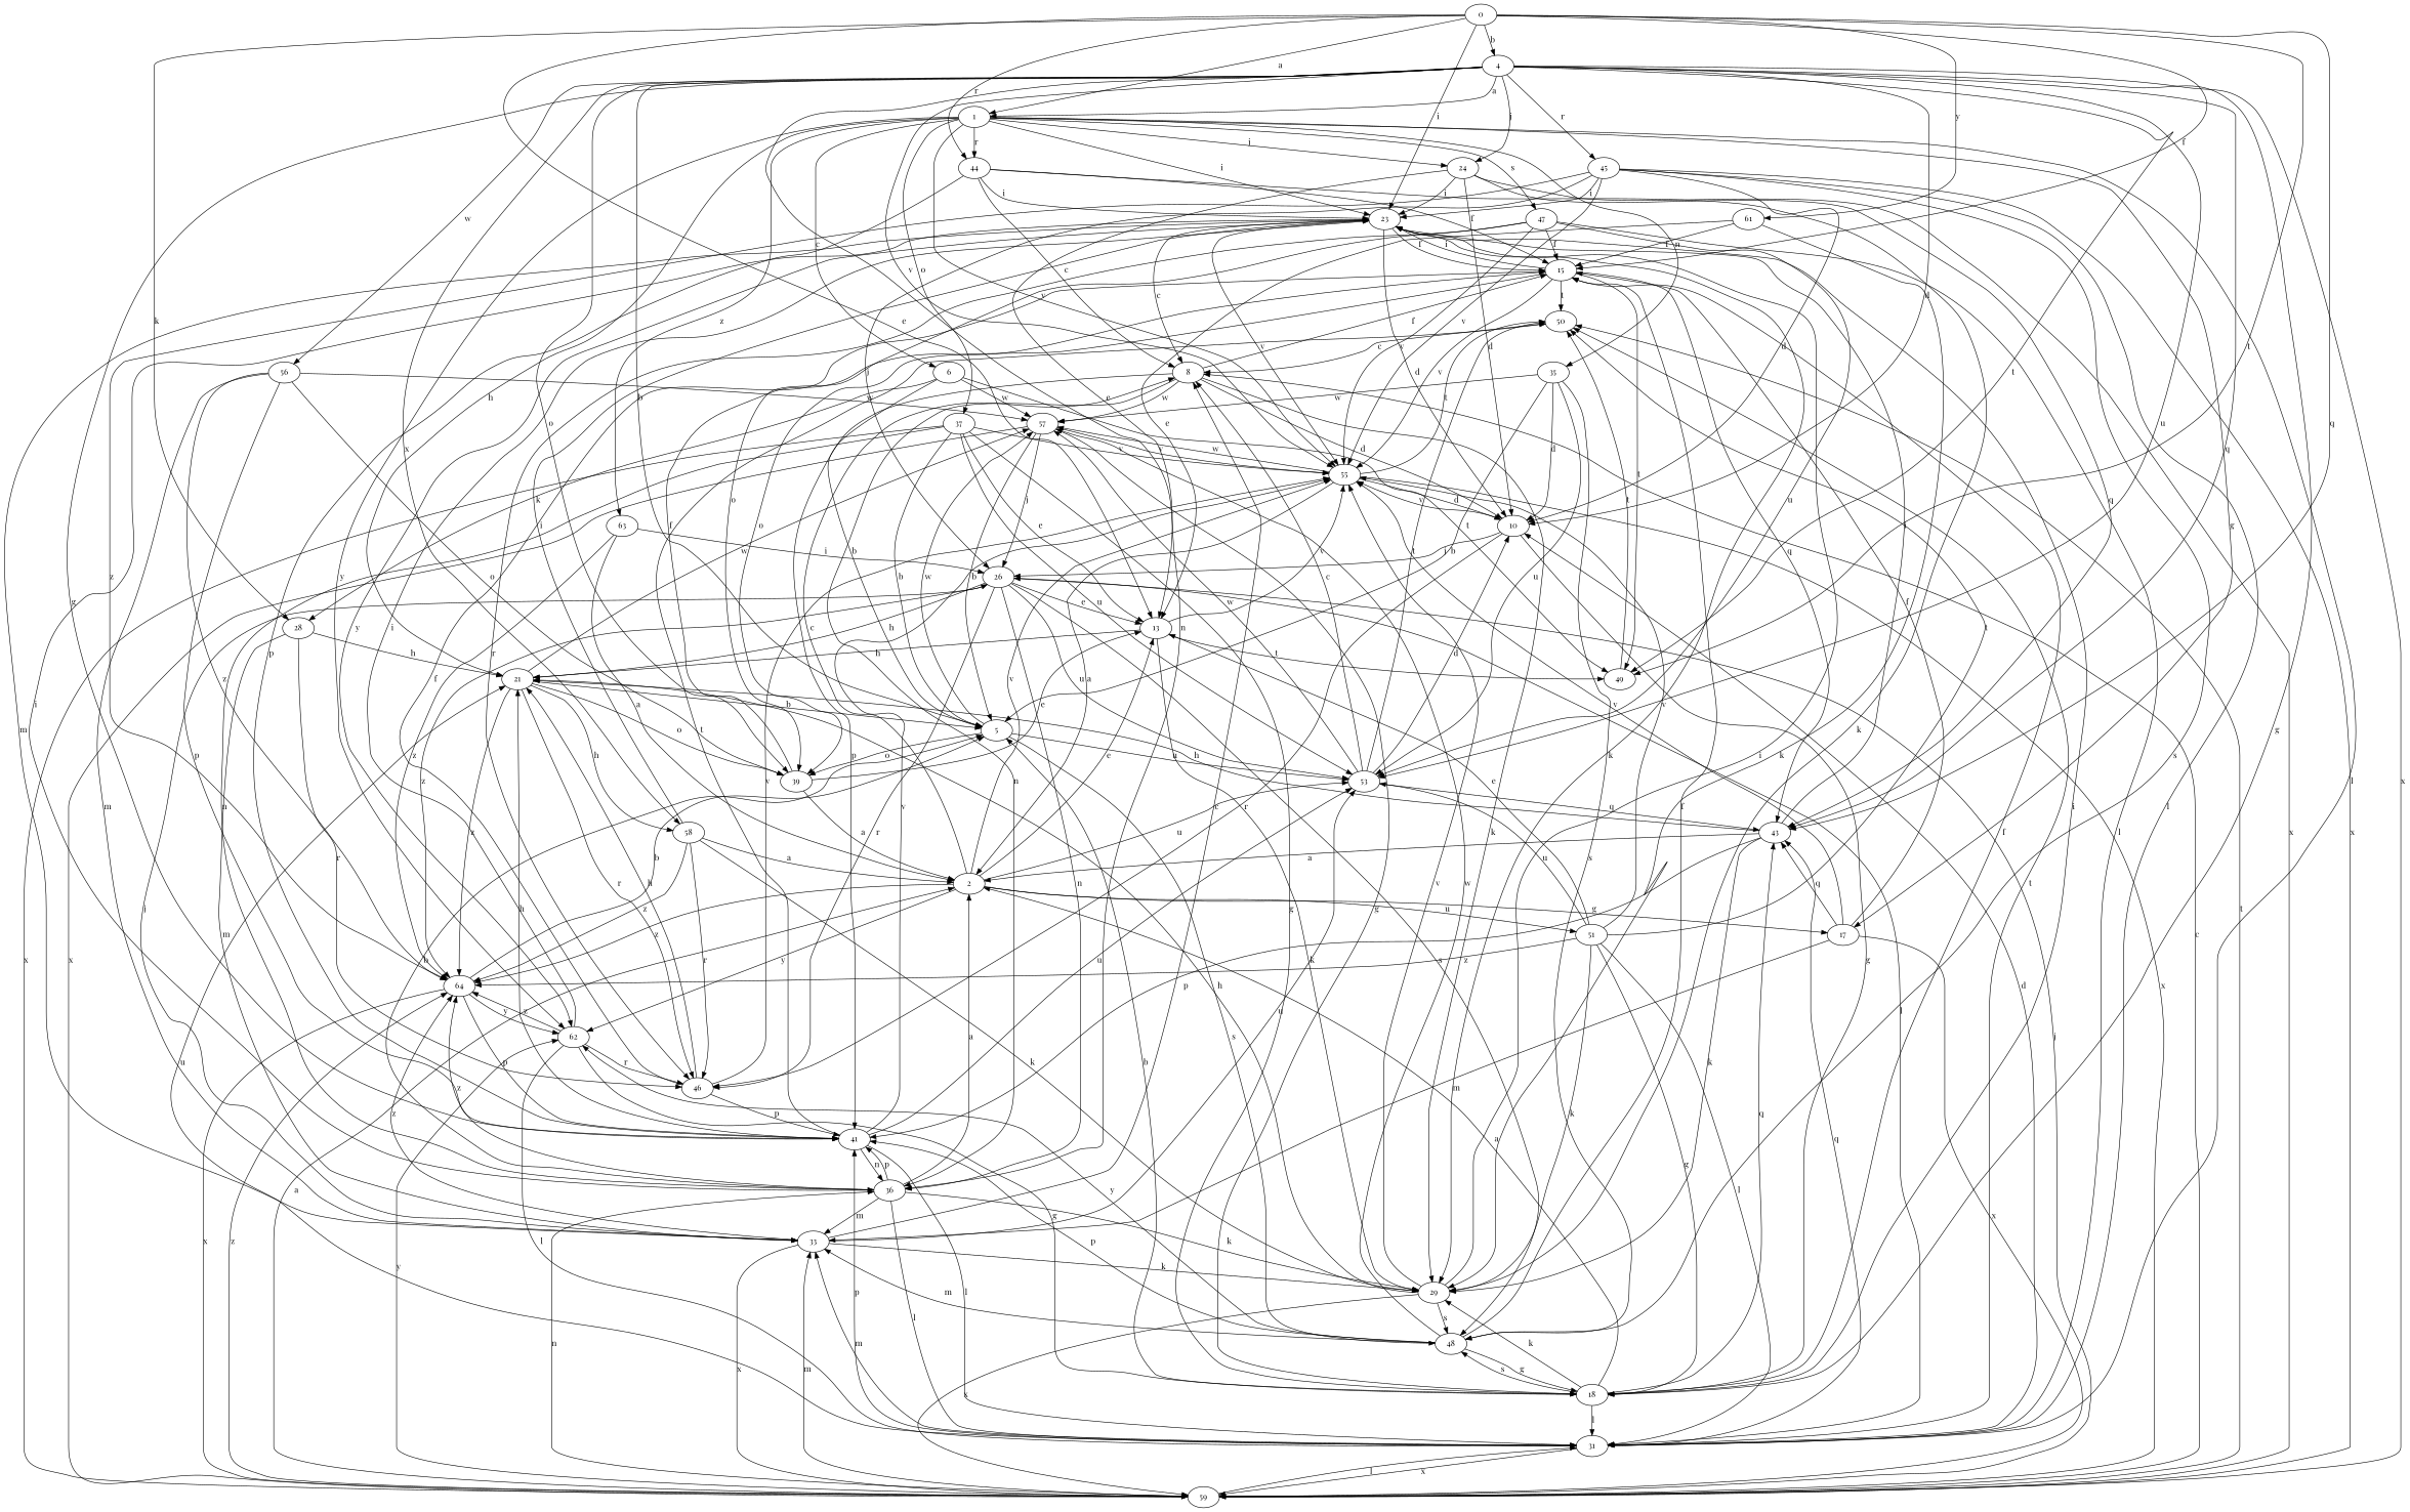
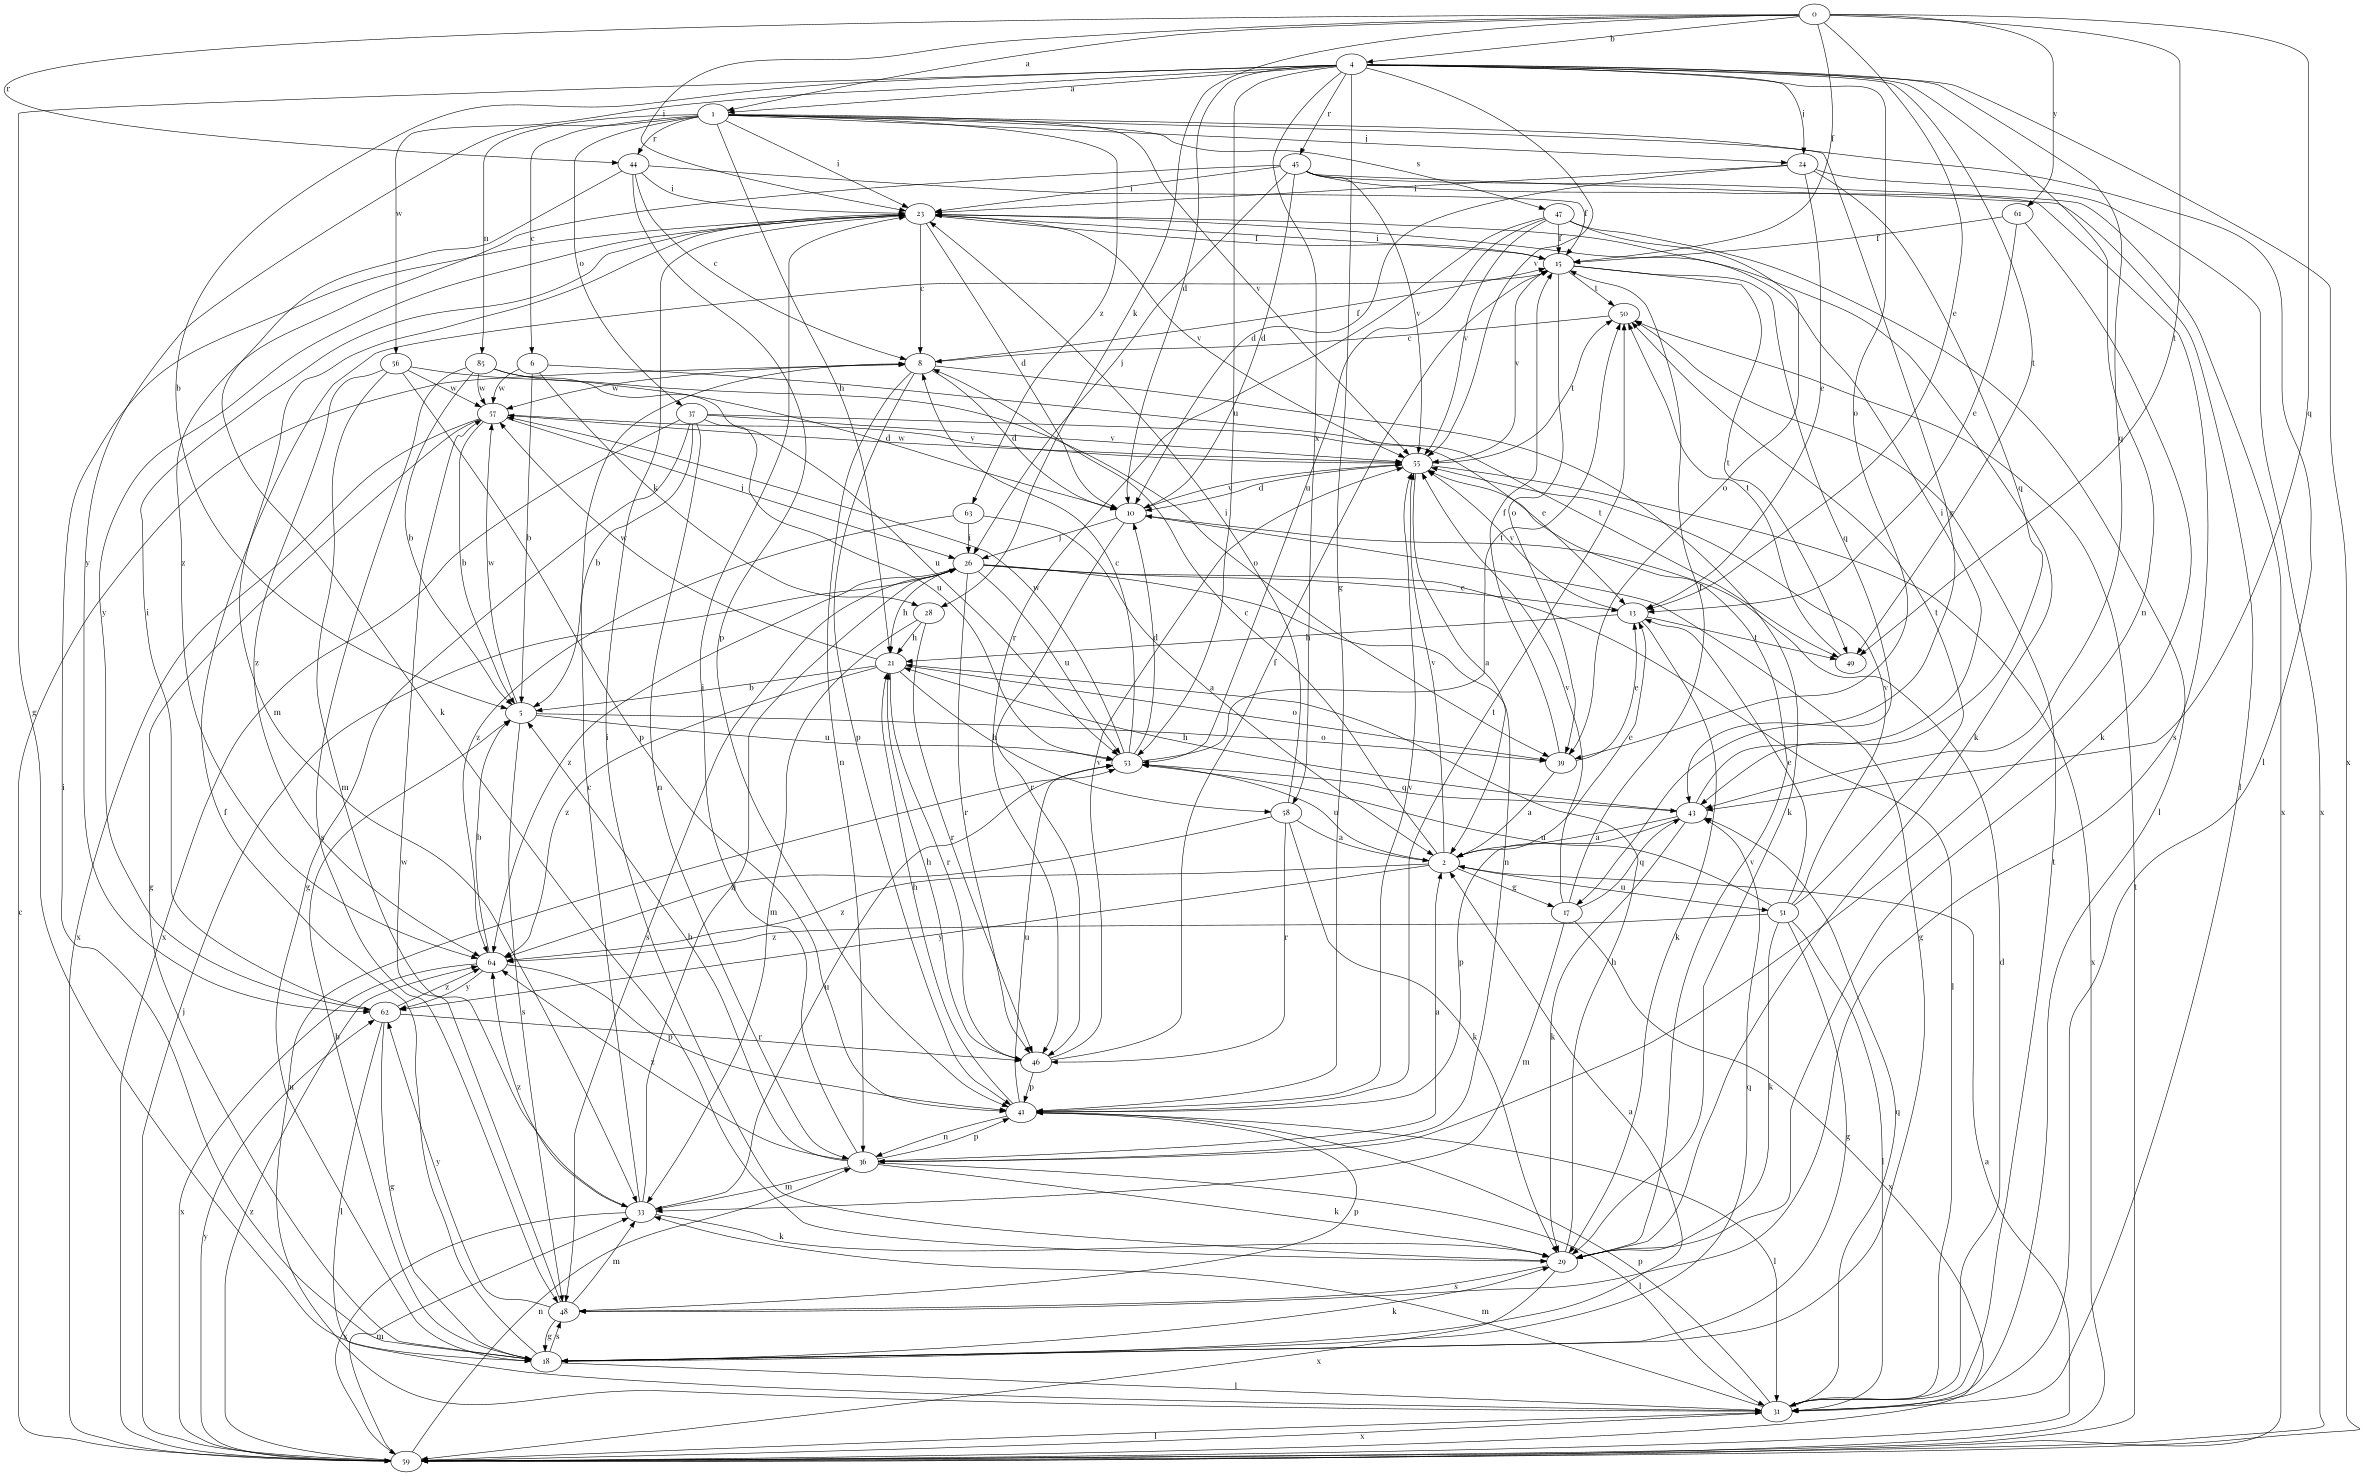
  strict digraph {
    fontname="Playfair Display"
    node [fontname="Playfair Display"]
    edge [fontname="Playfair Display"]
    0
    1
    4
    13
    15
    23
    28
    43
    44
    49
    61
    6
    17
    21
    24
    31
-   35
+   35 [label=85]
    37
    47
    55
    62
    63
    53
    5
    10
    18
    36
    39
    41
    45
    56
    58
    59
    29
    50
    8
    33
    46
    2
    57
    64
    48
    26
    51
    0 -> 1 [label=a]
    0 -> 4 [label=b]
    0 -> 13 [label=e]
    0 -> 15 [label=f]
    0 -> 23 [label=i]
    0 -> 28 [label=k]
    0 -> 43 [label=q]
    0 -> 44 [label=r]
    0 -> 49 [label=t]
    0 -> 61 [label=y]
    1 -> 23 [label=i]
    1 -> 44 [label=r]
    1 -> 6 [label=c]
    1 -> 17 [label=g]
    1 -> 21 [label=h]
    1 -> 24 [label=j]
    1 -> 31 [label=l]
    1 -> 35 [label=n]
    1 -> 37 [label=o]
    1 -> 47 [label=s]
    1 -> 55 [label=v]
    1 -> 62 [label=y]
    1 -> 63 [label=z]
    4 -> 1 [label=a]
    4 -> 43 [label=q]
    4 -> 49 [label=t]
    4 -> 24 [label=j]
    4 -> 55 [label=v]
    4 -> 53 [label=u]
    4 -> 5 [label=b]
    4 -> 10 [label=d]
    4 -> 18 [label=g]
    4 -> 36 [label=n]
    4 -> 39 [label=o]
    4 -> 41 [label=g]
    4 -> 45 [label=r]
    4 -> 56 [label=w]
    4 -> 58 [label=x]
    4 -> 59 [label=x]
    13 -> 49 [label=t]
    13 -> 21 [label=h]
    13 -> 55 [label=v]
    13 -> 29 [label=k]
    15 -> 23 [label=i]
    15 -> 43 [label=q]
    15 -> 49 [label=t]
    15 -> 55 [label=v]
    15 -> 39 [label=o]
    15 -> 50 [label=t]
    23 -> 15 [label=f]
    23 -> 55 [label=v]
    23 -> 62 [label=y]
    23 -> 10 [label=d]
    23 -> 29 [label=k]
    23 -> 8 [label=c]
    23 -> 33 [label=m]
    28 -> 21 [label=h]
    28 -> 33 [label=m]
    28 -> 46 [label=r]
    43 -> 23 [label=i]
    43 -> 21 [label=h]
    43 -> 41 [label=p]
    43 -> 29 [label=k]
    43 -> 2 [label=a]
    44 -> 15 [label=f]
    44 -> 23 [label=i]
    44 -> 41 [label=p]
    44 -> 29 [label=k]
    44 -> 8 [label=c]
    49 -> 50 [label=t]
    61 -> 13 [label=e]
    61 -> 15 [label=f]
    61 -> 29 [label=k]
    6 -> 28 [label=k]
    6 -> 49 [label=t]
    6 -> 5 [label=b]
    6 -> 57 [label=w]
    17 -> 15 [label=f]
    17 -> 43 [label=q]
    17 -> 55 [label=v]
    17 -> 59 [label=x]
    17 -> 33 [label=m]
    21 -> 5 [label=b]
    21 -> 39 [label=o]
    21 -> 58 [label=h]
    21 -> 46 [label=r]
    21 -> 57 [label=w]
    21 -> 64 [label=z]
    24 -> 13 [label=e]
    24 -> 23 [label=i]
    24 -> 43 [label=q]
    24 -> 10 [label=d]
    24 -> 59 [label=x]
    31 -> 43 [label=q]
-   31 -> 21 [label=u]
+   31 -> 53 [label=u]
    31 -> 10 [label=d]
    31 -> 41 [label=p]
    31 -> 59 [label=x]
    31 -> 50 [label=t]
    31 -> 33 [label=m]
    35 -> 53 [label=u]
    35 -> 5 [label=b]
    35 -> 10 [label=d]
    35 -> 57 [label=w]
    35 -> 48 [label=s]
    37 -> 13 [label=e]
    37 -> 55 [label=v]
    37 -> 53 [label=u]
    37 -> 5 [label=b]
    37 -> 18 [label=g]
    37 -> 36 [label=n]
    37 -> 59 [label=x]
    47 -> 15 [label=f]
    47 -> 31 [label=l]
    47 -> 55 [label=v]
    47 -> 53 [label=u]
    47 -> 39 [label=o]
    47 -> 46 [label=r]
    55 -> 10 [label=d]
    55 -> 59 [label=x]
    55 -> 50 [label=t]
    55 -> 2 [label=a]
    55 -> 57 [label=w]
    62 -> 23 [label=i]
    62 -> 31 [label=l]
    62 -> 18 [label=g]
    62 -> 46 [label=r]
    62 -> 64 [label=z]
    63 -> 2 [label=a]
    63 -> 64 [label=z]
    63 -> 26 [label=i]
    53 -> 43 [label=q]
    53 -> 10 [label=d]
    53 -> 50 [label=t]
    53 -> 8 [label=c]
    53 -> 57 [label=w]
    5 -> 53 [label=u]
    5 -> 39 [label=o]
    5 -> 57 [label=w]
    5 -> 48 [label=s]
    10 -> 55 [label=v]
    10 -> 18 [label=g]
    10 -> 46 [label=r]
    10 -> 26 [label=j]
    18 -> 15 [label=f]
    18 -> 23 [label=i]
    18 -> 43 [label=q]
    18 -> 31 [label=l]
    18 -> 5 [label=b]
    18 -> 29 [label=k]
    18 -> 2 [label=a]
    18 -> 48 [label=s]
    36 -> 23 [label=i]
    36 -> 31 [label=l]
    36 -> 5 [label=b]
    36 -> 41 [label=p]
    36 -> 29 [label=k]
    36 -> 33 [label=m]
    36 -> 2 [label=a]
    36 -> 64 [label=z]
    39 -> 13 [label=e]
    39 -> 15 [label=f]
    39 -> 2 [label=a]
    41 -> 21 [label=h]
    41 -> 31 [label=l]
    41 -> 55 [label=v]
    41 -> 53 [label=u]
    41 -> 36 [label=n]
    41 -> 50 [label=t]
    45 -> 23 [label=i]
    45 -> 31 [label=l]
    45 -> 55 [label=v]
    45 -> 10 [label=d]
    45 -> 59 [label=x]
    45 -> 64 [label=z]
    45 -> 48 [label=s]
    45 -> 26 [label=j]
    56 -> 39 [label=o]
    56 -> 41 [label=p]
    56 -> 33 [label=m]
    56 -> 57 [label=w]
    56 -> 64 [label=z]
    58 -> 23 [label=i]
    58 -> 29 [label=k]
    58 -> 46 [label=r]
    58 -> 2 [label=a]
    58 -> 64 [label=z]
    59 -> 31 [label=l]
    59 -> 62 [label=y]
    59 -> 36 [label=n]
    59 -> 50 [label=t]
    59 -> 8 [label=c]
    59 -> 33 [label=m]
    59 -> 2 [label=a]
    59 -> 64 [label=z]
    59 -> 26 [label=j]
    29 -> 23 [label=i]
    29 -> 21 [label=h]
    29 -> 55 [label=v]
    29 -> 59 [label=x]
    29 -> 48 [label=s]
    50 -> 8 [label=c]
    8 -> 15 [label=f]
    8 -> 10 [label=d]
    8 -> 36 [label=n]
    8 -> 41 [label=p]
    8 -> 29 [label=k]
    8 -> 57 [label=w]
    33 -> 53 [label=u]
    33 -> 59 [label=x]
    33 -> 29 [label=k]
    33 -> 8 [label=c]
    33 -> 64 [label=z]
    33 -> 26 [label=j]
    46 -> 15 [label=f]
    46 -> 21 [label=h]
    46 -> 55 [label=v]
    46 -> 41 [label=p]
    2 -> 13 [label=e]
    2 -> 17 [label=g]
    2 -> 55 [label=v]
    2 -> 62 [label=y]
    2 -> 53 [label=u]
    2 -> 8 [label=c]
    2 -> 64 [label=z]
    2 -> 51 [label=u]
    57 -> 55 [label=v]
    57 -> 5 [label=b]
    57 -> 18 [label=g]
    57 -> 59 [label=x]
    57 -> 26 [label=j]
    64 -> 62 [label=y]
    64 -> 5 [label=b]
    64 -> 41 [label=p]
    64 -> 59 [label=x]
-   48 -> 15 [label=f]
    48 -> 62 [label=y]
    48 -> 18 [label=g]
    48 -> 41 [label=p]
    48 -> 33 [label=m]
    48 -> 57 [label=w]
    26 -> 13 [label=e]
    26 -> 21 [label=h]
    26 -> 31 [label=l]
    26 -> 53 [label=u]
    26 -> 36 [label=n]
    26 -> 46 [label=r]
    26 -> 64 [label=z]
    26 -> 48 [label=s]
    51 -> 13 [label=e]
    51 -> 31 [label=l]
    51 -> 55 [label=v]
    51 -> 53 [label=u]
    51 -> 18 [label=g]
    51 -> 29 [label=k]
    51 -> 50 [label=t]
    51 -> 64 [label=z]
  }
